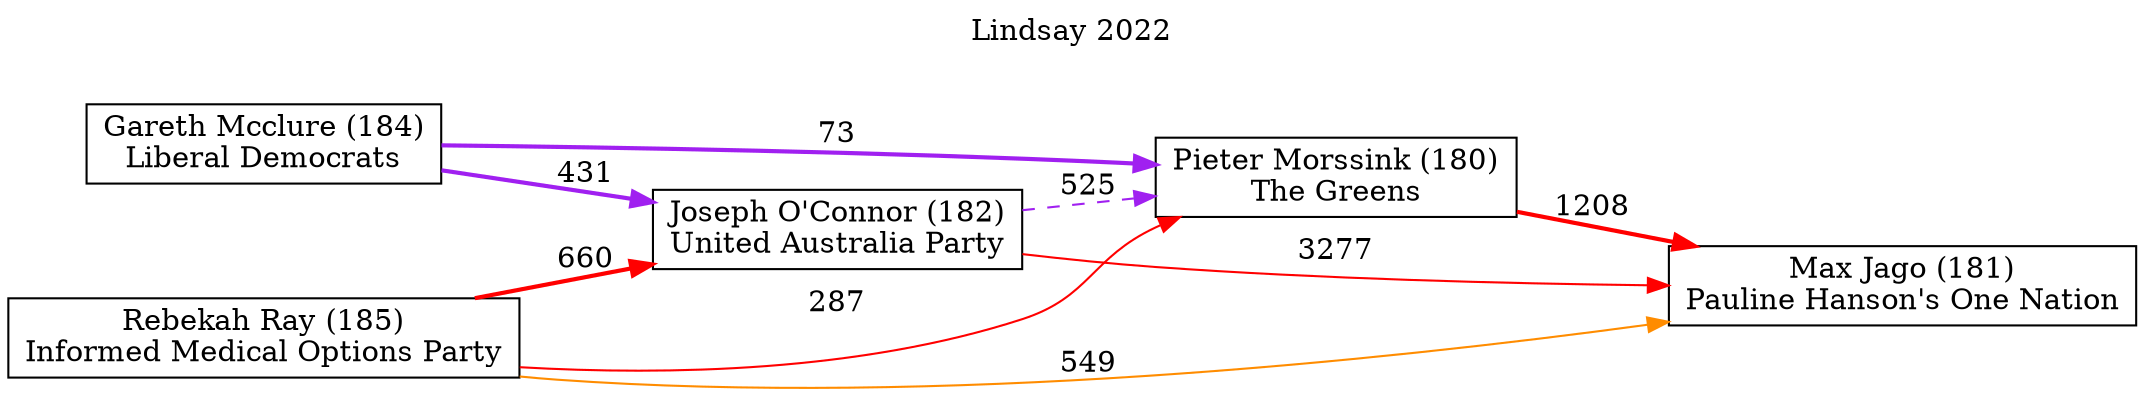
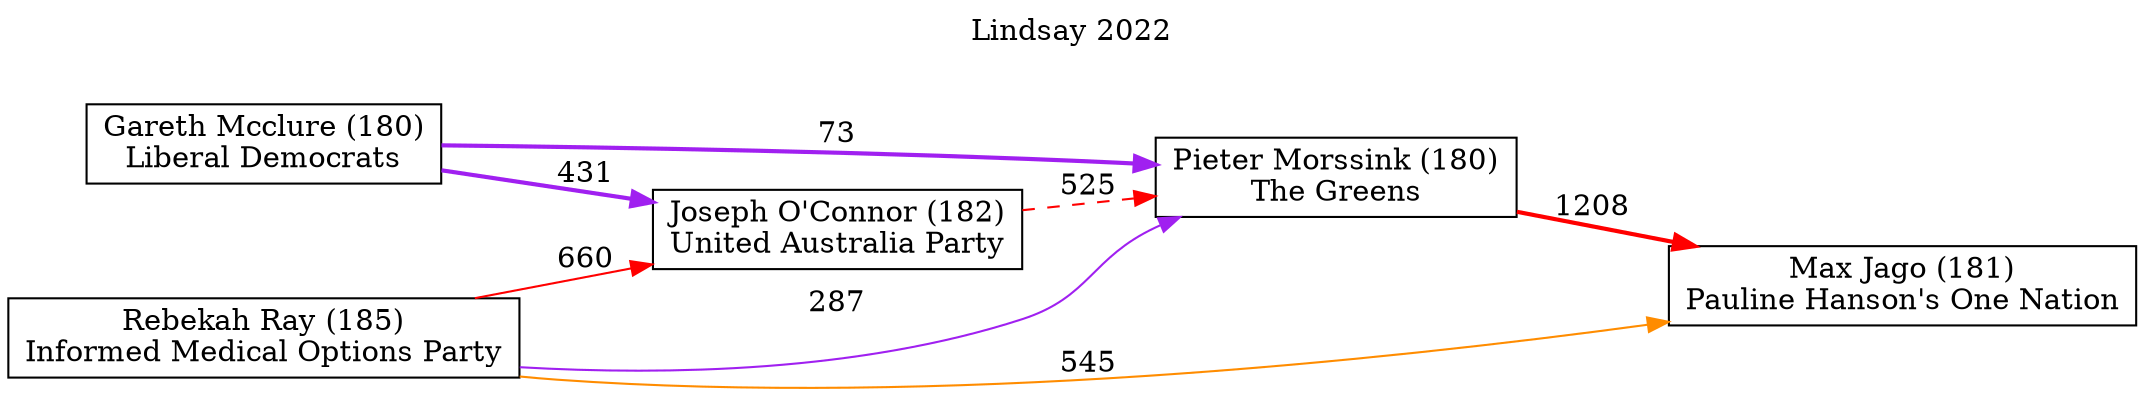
  digraph {
    label="Lindsay 2022"
    labelloc=t
    mclimit=10
    rankdir=LR
    node [shape=box]
    edge [color=purple style=bold]
    n1 [label="Max Jago (181)\nPauline Hanson's One Nation"]
    n2 [label="Pieter Morssink (180)\nThe Greens"]
    n3 [label="Joseph O'Connor (182)\nUnited Australia Party"]
    n4 [label="Rebekah Ray (185)\nInformed Medical Options Party"]
-   n5 [label="Gareth Mcclure (184)\nLiberal Democrats"]
+   n5 [label="Gareth Mcclure (180)\nLiberal Democrats"]
    n2 -> n1 [color=red label=1208]
-   n3 -> n1 [color=red label=3277 style=solid]
-   n3 -> n2 [label=525 style=dashed]
-   n4 -> n1 [color=darkorange label=549 style=solid]
-   n4 -> n2 [color=red label=287 style=solid]
-   n4 -> n3 [color=red label=660]
+   n3 -> n2 [color=red label=525 style=dashed]
+   n4 -> n1 [color=darkorange label=545 style=solid]
+   n4 -> n2 [label=287 style=solid]
+   n4 -> n3 [color=red label=660 style=solid]
    n5 -> n2 [label=73]
    n5 -> n3 [label=431]
  }
